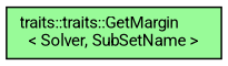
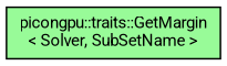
  digraph {
    rankdir=LR
    fontname=Roboto
-   n1 [color=black fillcolor=palegreen fontname=Roboto fontsize=10 height=0.2 label="traits::traits::GetMargin\l\< Solver, SubSetName \>" shape=record style=filled width=0.4]
+   n1 [color=black fillcolor=palegreen fontname=Roboto fontsize=10 height=0.2 label="picongpu::traits::GetMargin\l\< Solver, SubSetName \>" shape=record style=filled width=0.4]
  }
